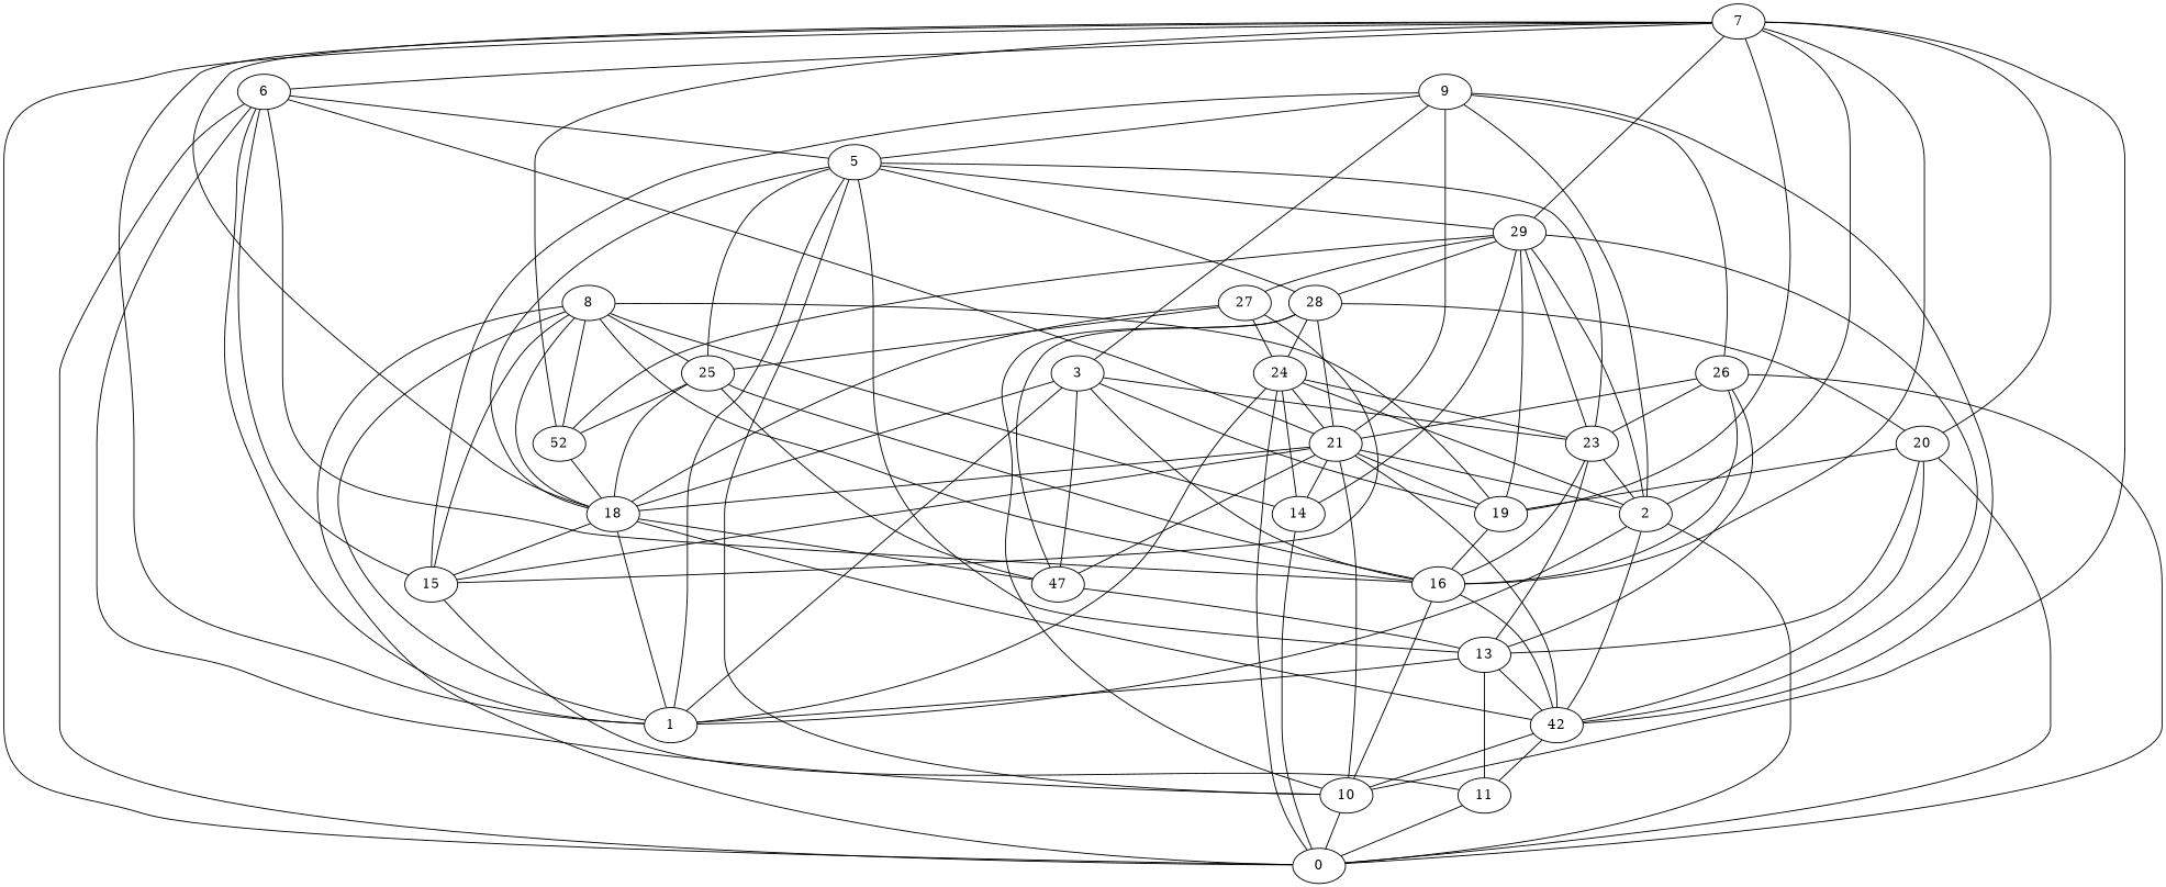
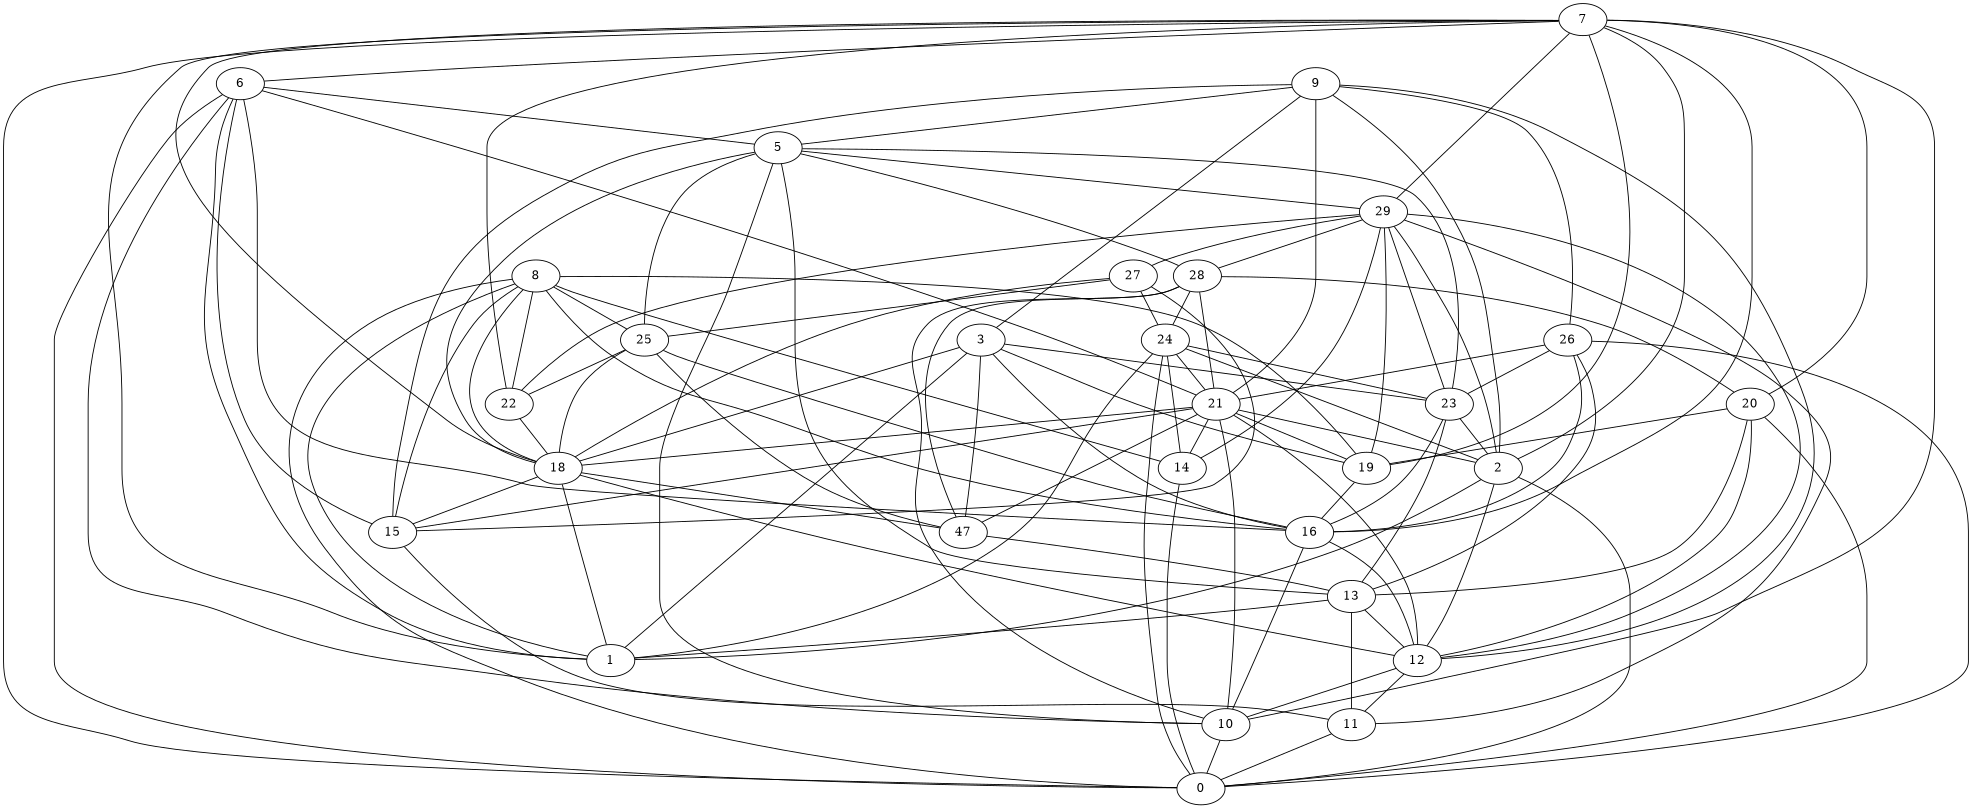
  digraph {
    edge [color=black dir=none]
    28
    21
    n3 [label=47]
    20
    24
    10
    2
    18
    19
    14
-   12 [label=42]
+   12
    15
    25
-   22 [label=52]
+   22
    16
    13
    1
    0
    9
    3
    5
    26
    23
    29
    27
    11
    6
    7
    8
    subgraph sub_1 {
      28
      21
      n3
      20
      24
      10
      2
      18
      19
      14
      12
      15
      25
      22
      16
      13
      1
      0
      9
      3
      5
      26
      23
      29
      27
      11
      6
      7
      8
    }
    28 -> 21
    28 -> n3
    28 -> 20
    28 -> 24
    28 -> 10
    21 -> n3
    21 -> 10
    21 -> 2
    21 -> 18
    21 -> 19
    21 -> 14
    21 -> 12
    21 -> 15
    n3 -> 13
    20 -> 19
    20 -> 12
    20 -> 13
    20 -> 0
    24 -> 21
    24 -> 2
    24 -> 14
    24 -> 1
    24 -> 0
    24 -> 23
    10 -> 0
    2 -> 12
    2 -> 1
    2 -> 0
    18 -> n3
    18 -> 12
    18 -> 15
    18 -> 1
    19 -> 16
    14 -> 0
    12 -> 10
    12 -> 11
    15 -> 11
    25 -> n3
    25 -> 18
    25 -> 22
    25 -> 16
    22 -> 18
    16 -> 10
    16 -> 12
    13 -> 12
    13 -> 1
    13 -> 11
    9 -> 21
    9 -> 2
    9 -> 12
    9 -> 15
    9 -> 3
    9 -> 5
    9 -> 26
    3 -> n3
    3 -> 18
    3 -> 19
    3 -> 16
    3 -> 1
    3 -> 23
    5 -> 28
    5 -> 10
    5 -> 18
    5 -> 25
    5 -> 13
-   5 -> 1
    5 -> 23
    5 -> 29
    26 -> 21
    26 -> 16
    26 -> 13
    26 -> 0
    26 -> 23
    23 -> 2
    23 -> 16
    23 -> 13
    29 -> 28
    29 -> 2
    29 -> 19
    29 -> 14
    29 -> 12
    29 -> 22
    29 -> 23
    29 -> 27
+   29 -> 11
    27 -> 24
    27 -> 18
    27 -> 15
    27 -> 25
    11 -> 0
    6 -> 21
    6 -> 10
    6 -> 15
    6 -> 16
    6 -> 1
    6 -> 0
    6 -> 5
    7 -> 20
    7 -> 10
    7 -> 2
    7 -> 18
    7 -> 19
    7 -> 22
    7 -> 16
    7 -> 1
    7 -> 0
    7 -> 29
    7 -> 6
    8 -> 18
    8 -> 19
    8 -> 14
    8 -> 15
    8 -> 25
    8 -> 22
    8 -> 16
    8 -> 1
    8 -> 0
  }
